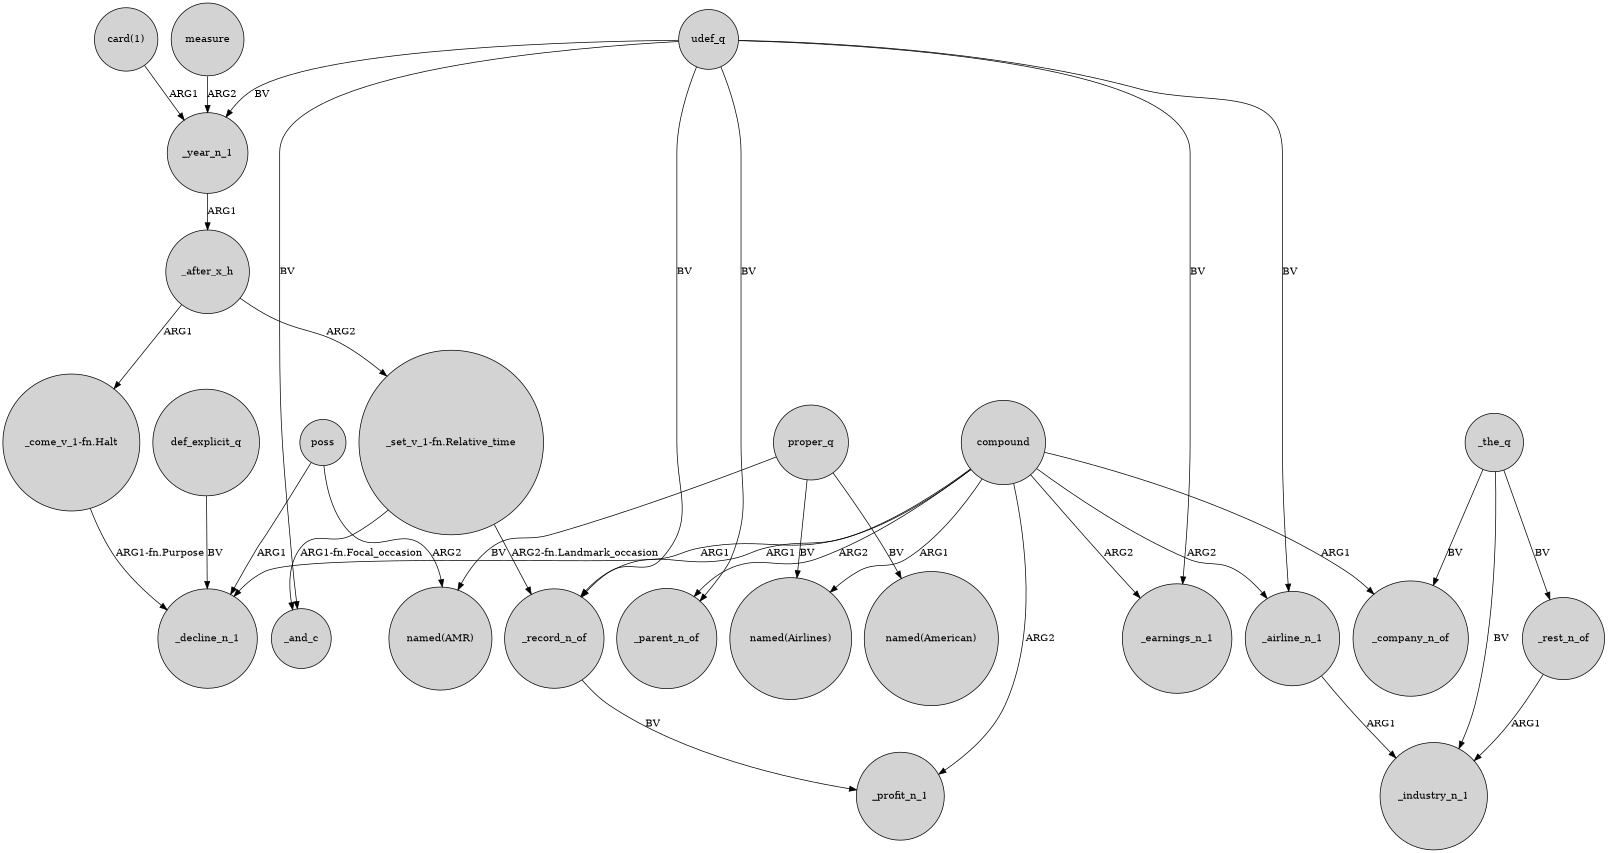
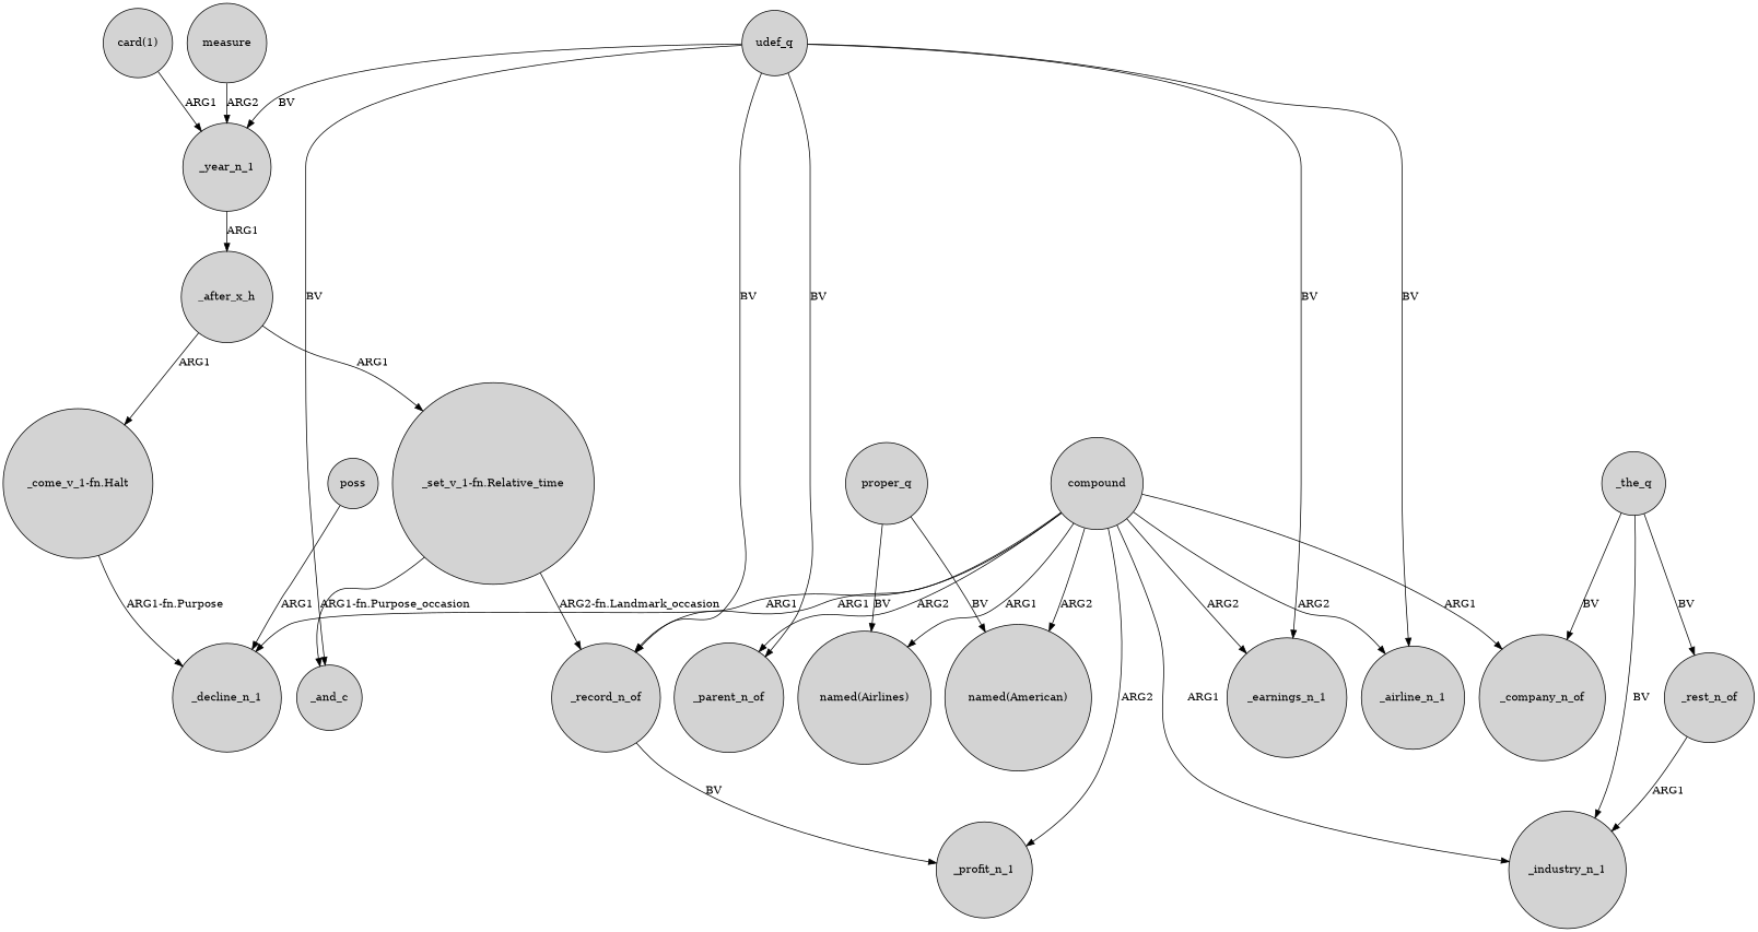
  digraph {
    node [shape=circle style=filled]
    "_set_v_1-fn.Relative_time"
    _and_c
    _record_n_of
    _profit_n_1
    compound
    "named(Airlines)"
    _decline_n_1
    _airline_n_1
    _company_n_of
    _parent_n_of
    _industry_n_1
    _earnings_n_1
    "named(American)"
    udef_q
    _year_n_1
    _after_x_h
    "_come_v_1-fn.Halt"
    "card(1)"
-   def_explicit_q
    poss
-   "named(AMR)"
    proper_q
    measure
    _rest_n_of
    _the_q
-   "_set_v_1-fn.Relative_time" -> _and_c [label="ARG1-fn.Focal_occasion"]
+   "_set_v_1-fn.Relative_time" -> _and_c [label="ARG1-fn.Purpose_occasion"]
    "_set_v_1-fn.Relative_time" -> _record_n_of [label="ARG2-fn.Landmark_occasion"]
    _record_n_of -> _profit_n_1 [label=BV]
    compound -> _record_n_of [label=ARG1]
    compound -> _profit_n_1 [label=ARG2]
    compound -> "named(Airlines)" [label=ARG1]
    compound -> _decline_n_1 [label=ARG1]
    compound -> _airline_n_1 [label=ARG2]
    compound -> _company_n_of [label=ARG1]
    compound -> _parent_n_of [label=ARG2]
-   _airline_n_1 -> _industry_n_1 [label=ARG1]
+   compound -> _industry_n_1 [label=ARG1]
    compound -> _earnings_n_1 [label=ARG2]
+   compound -> "named(American)" [label=ARG2]
    udef_q -> _and_c [label=BV]
    udef_q -> _record_n_of [label=BV]
    udef_q -> _airline_n_1 [label=BV]
    udef_q -> _parent_n_of [label=BV]
    udef_q -> _earnings_n_1 [label=BV]
    udef_q -> _year_n_1 [label=BV]
    _year_n_1 -> _after_x_h [label=ARG1]
-   _after_x_h -> "_set_v_1-fn.Relative_time" [label=ARG2]
+   _after_x_h -> "_set_v_1-fn.Relative_time" [label=ARG1]
    _after_x_h -> "_come_v_1-fn.Halt" [label=ARG1]
    "_come_v_1-fn.Halt" -> _decline_n_1 [label="ARG1-fn.Purpose"]
    "card(1)" -> _year_n_1 [label=ARG1]
-   def_explicit_q -> _decline_n_1 [label=BV]
    poss -> _decline_n_1 [label=ARG1]
-   poss -> "named(AMR)" [label=ARG2]
    proper_q -> "named(Airlines)" [label=BV]
    proper_q -> "named(American)" [label=BV]
-   proper_q -> "named(AMR)" [label=BV]
    measure -> _year_n_1 [label=ARG2]
    _rest_n_of -> _industry_n_1 [label=ARG1]
    _the_q -> _company_n_of [label=BV]
    _the_q -> _industry_n_1 [label=BV]
    _the_q -> _rest_n_of [label=BV]
  }
